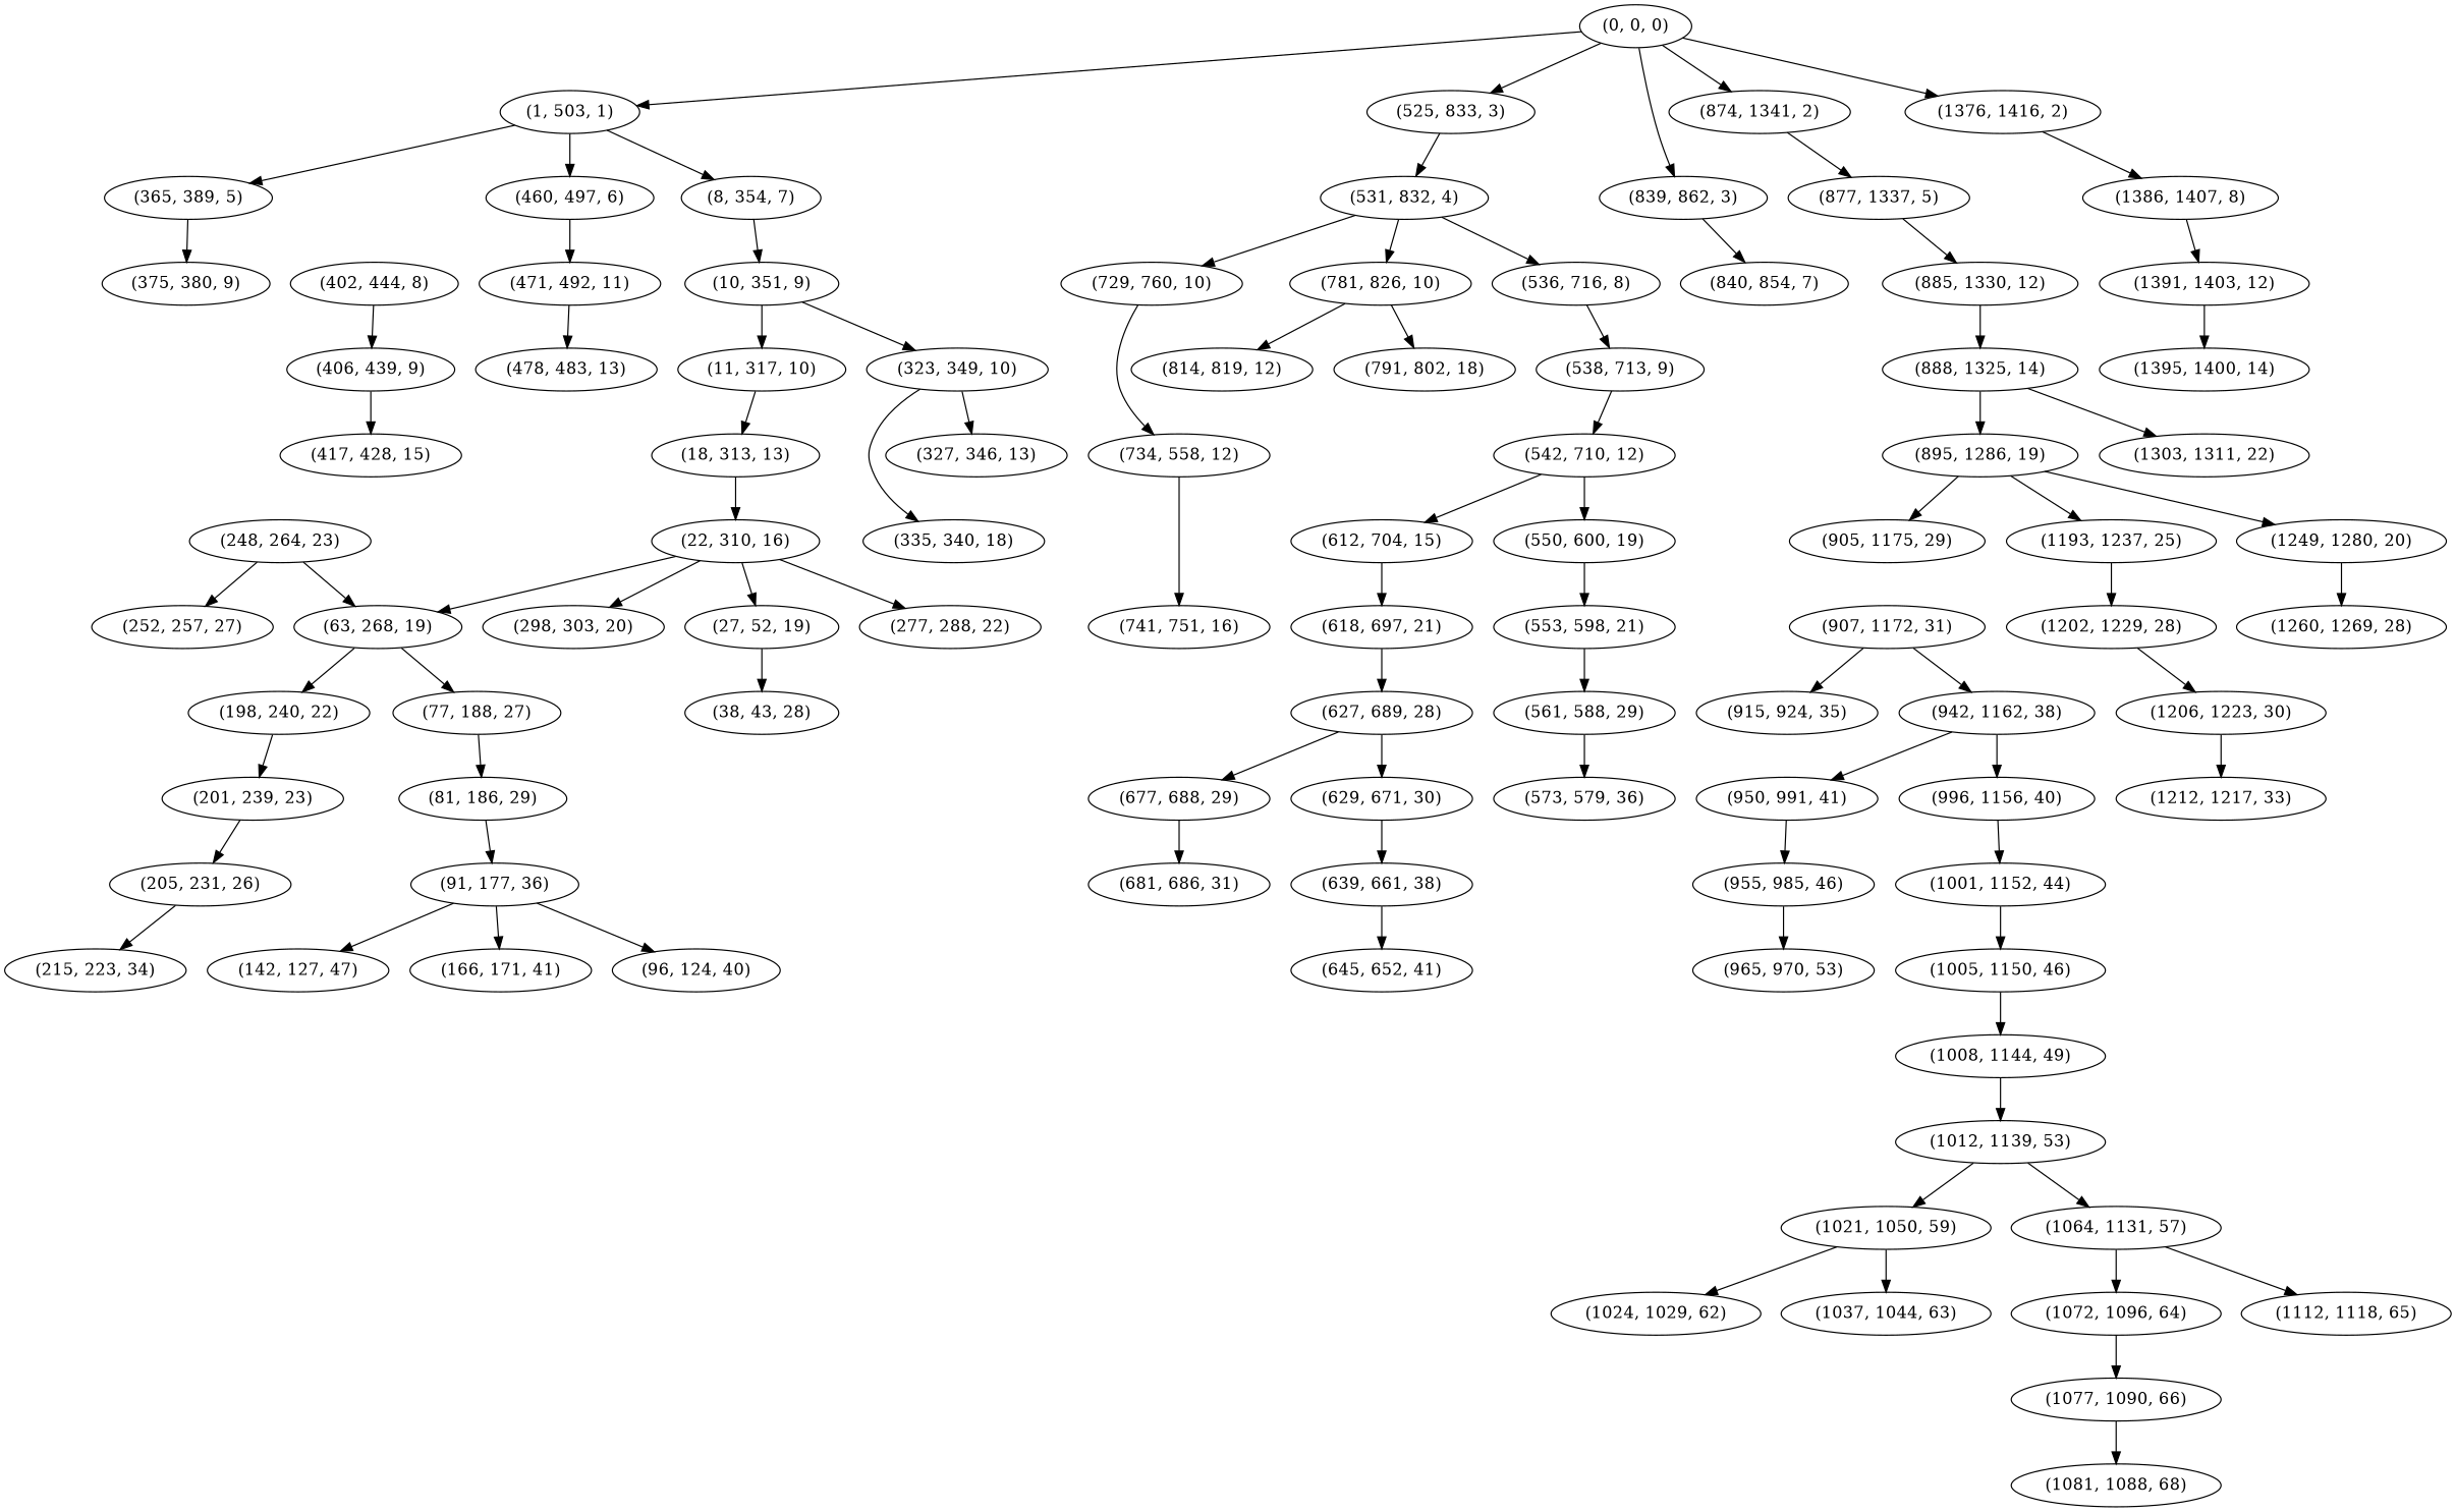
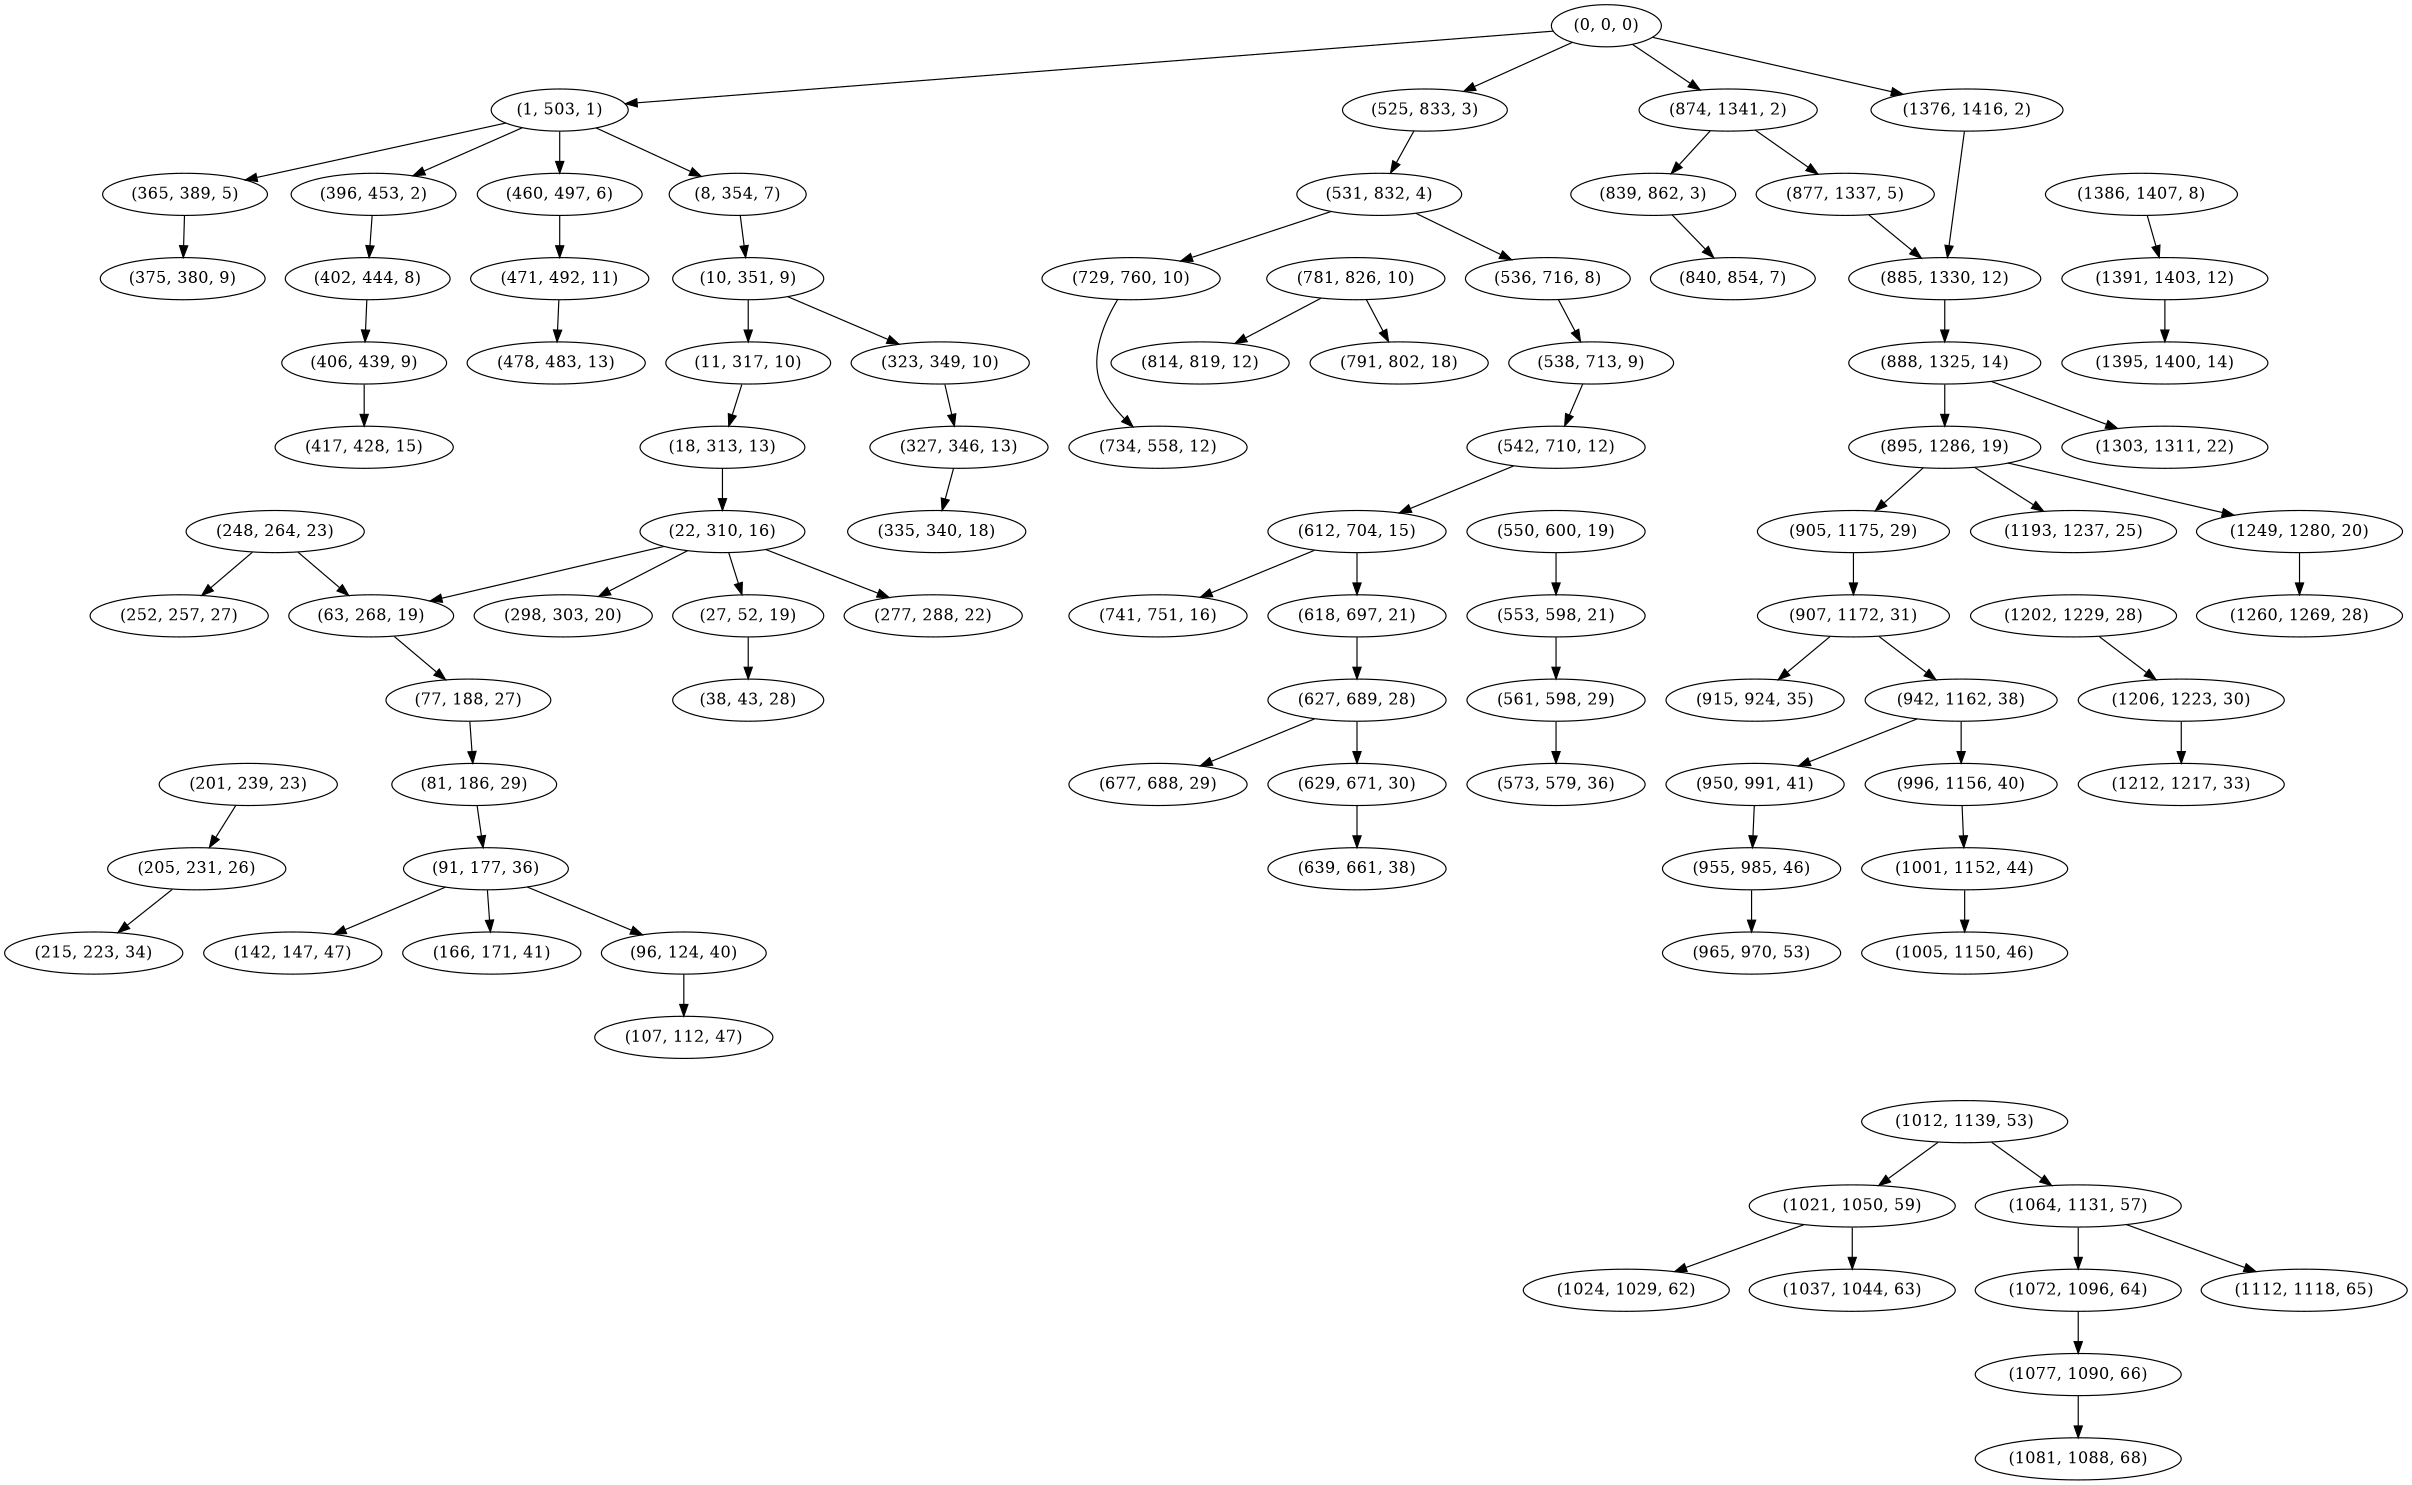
  digraph {
    "(0, 0, 0)"
    "(1, 503, 1)"
    "(525, 833, 3)"
    "(839, 862, 3)"
    "(874, 1341, 2)"
    "(1376, 1416, 2)"
    "(8, 354, 7)"
    "(365, 389, 5)"
+   "(396, 453, 2)"
    "(460, 497, 6)"
    "(531, 832, 4)"
    n12 [label="(840, 854, 7)"]
    "(877, 1337, 5)"
    "(1386, 1407, 8)"
    "(10, 351, 9)"
    "(375, 380, 9)"
    "(402, 444, 8)"
    "(471, 492, 11)"
    "(11, 317, 10)"
    "(323, 349, 10)"
    "(18, 313, 13)"
    "(327, 346, 13)"
    "(22, 310, 16)"
    "(27, 52, 19)"
    "(63, 268, 19)"
    "(277, 288, 22)"
    "(298, 303, 20)"
    "(38, 43, 28)"
    "(77, 188, 27)"
-   "(198, 240, 22)"
    "(81, 186, 29)"
    "(201, 239, 23)"
    "(248, 264, 23)"
    "(252, 257, 27)"
    "(91, 177, 36)"
    "(96, 124, 40)"
-   "(142, 147, 47)" [label="(142, 127, 47)"]
+   "(142, 147, 47)"
    "(166, 171, 41)"
+   "(107, 112, 47)"
    "(205, 231, 26)"
    "(215, 223, 34)"
    "(335, 340, 18)"
    "(406, 439, 9)"
    "(417, 428, 15)"
    "(478, 483, 13)"
    "(536, 716, 8)"
    "(729, 760, 10)"
    "(781, 826, 10)"
    "(538, 713, 9)"
    n50 [label="(734, 558, 12)"]
    "(791, 802, 18)"
    "(814, 819, 12)"
    "(542, 710, 12)"
    "(550, 600, 19)"
    "(612, 704, 15)"
    "(553, 598, 21)"
    "(618, 697, 21)"
-   "(561, 588, 29)"
+   "(561, 588, 29)" [label="(561, 598, 29)"]
    "(573, 579, 36)"
    "(627, 689, 28)"
    "(629, 671, 30)"
    "(677, 688, 29)"
    "(639, 661, 38)"
-   "(681, 686, 31)"
-   "(645, 652, 41)"
    "(741, 751, 16)"
    "(885, 1330, 12)"
    "(888, 1325, 14)"
    "(895, 1286, 19)"
    "(1303, 1311, 22)"
    "(905, 1175, 29)"
    "(1193, 1237, 25)"
    "(1249, 1280, 20)"
    "(907, 1172, 31)"
    "(1202, 1229, 28)"
    "(1260, 1269, 28)"
    "(915, 924, 35)"
    "(942, 1162, 38)"
    "(950, 991, 41)"
    "(996, 1156, 40)"
    "(955, 985, 46)"
    "(1001, 1152, 44)"
    "(965, 970, 53)"
    "(1005, 1150, 46)"
-   "(1008, 1144, 49)"
    "(1012, 1139, 53)"
    "(1021, 1050, 59)"
    "(1064, 1131, 57)"
    "(1024, 1029, 62)"
    "(1037, 1044, 63)"
    "(1072, 1096, 64)"
    "(1112, 1118, 65)"
    "(1077, 1090, 66)"
    "(1081, 1088, 68)"
    "(1206, 1223, 30)"
    "(1212, 1217, 33)"
    "(1391, 1403, 12)"
    "(1395, 1400, 14)"
    "(0, 0, 0)" -> "(1, 503, 1)"
    "(0, 0, 0)" -> "(525, 833, 3)"
-   "(0, 0, 0)" -> "(839, 862, 3)"
+   "(874, 1341, 2)" -> "(839, 862, 3)"
    "(0, 0, 0)" -> "(874, 1341, 2)"
    "(0, 0, 0)" -> "(1376, 1416, 2)"
    "(1, 503, 1)" -> "(8, 354, 7)"
    "(1, 503, 1)" -> "(365, 389, 5)"
+   "(1, 503, 1)" -> "(396, 453, 2)"
    "(1, 503, 1)" -> "(460, 497, 6)"
    "(525, 833, 3)" -> "(531, 832, 4)"
    "(839, 862, 3)" -> n12
    "(874, 1341, 2)" -> "(877, 1337, 5)"
-   "(1376, 1416, 2)" -> "(1386, 1407, 8)"
+   "(1376, 1416, 2)" -> "(885, 1330, 12)"
    "(8, 354, 7)" -> "(10, 351, 9)"
    "(365, 389, 5)" -> "(375, 380, 9)"
+   "(396, 453, 2)" -> "(402, 444, 8)"
    "(460, 497, 6)" -> "(471, 492, 11)"
    "(531, 832, 4)" -> "(536, 716, 8)"
    "(531, 832, 4)" -> "(729, 760, 10)"
-   "(531, 832, 4)" -> "(781, 826, 10)"
    "(877, 1337, 5)" -> "(885, 1330, 12)"
    "(1386, 1407, 8)" -> "(1391, 1403, 12)"
    "(10, 351, 9)" -> "(11, 317, 10)"
    "(10, 351, 9)" -> "(323, 349, 10)"
    "(402, 444, 8)" -> "(406, 439, 9)"
    "(471, 492, 11)" -> "(478, 483, 13)"
    "(11, 317, 10)" -> "(18, 313, 13)"
    "(323, 349, 10)" -> "(327, 346, 13)"
    "(18, 313, 13)" -> "(22, 310, 16)"
-   "(323, 349, 10)" -> "(335, 340, 18)"
+   "(327, 346, 13)" -> "(335, 340, 18)"
    "(22, 310, 16)" -> "(27, 52, 19)"
    "(22, 310, 16)" -> "(63, 268, 19)"
    "(22, 310, 16)" -> "(277, 288, 22)"
    "(22, 310, 16)" -> "(298, 303, 20)"
    "(27, 52, 19)" -> "(38, 43, 28)"
    "(63, 268, 19)" -> "(77, 188, 27)"
-   "(63, 268, 19)" -> "(198, 240, 22)"
    "(77, 188, 27)" -> "(81, 186, 29)"
-   "(198, 240, 22)" -> "(201, 239, 23)"
    "(81, 186, 29)" -> "(91, 177, 36)"
    "(201, 239, 23)" -> "(205, 231, 26)"
    "(248, 264, 23)" -> "(63, 268, 19)"
    "(248, 264, 23)" -> "(252, 257, 27)"
    "(91, 177, 36)" -> "(96, 124, 40)"
    "(91, 177, 36)" -> "(142, 147, 47)"
    "(91, 177, 36)" -> "(166, 171, 41)"
+   "(96, 124, 40)" -> "(107, 112, 47)"
    "(205, 231, 26)" -> "(215, 223, 34)"
    "(406, 439, 9)" -> "(417, 428, 15)"
    "(536, 716, 8)" -> "(538, 713, 9)"
    "(729, 760, 10)" -> n50
    "(781, 826, 10)" -> "(791, 802, 18)"
    "(781, 826, 10)" -> "(814, 819, 12)"
    "(538, 713, 9)" -> "(542, 710, 12)"
-   n50 -> "(741, 751, 16)"
-   "(542, 710, 12)" -> "(550, 600, 19)"
+   "(612, 704, 15)" -> "(741, 751, 16)"
    "(542, 710, 12)" -> "(612, 704, 15)"
    "(550, 600, 19)" -> "(553, 598, 21)"
    "(612, 704, 15)" -> "(618, 697, 21)"
    "(553, 598, 21)" -> "(561, 588, 29)"
    "(618, 697, 21)" -> "(627, 689, 28)"
    "(561, 588, 29)" -> "(573, 579, 36)"
    "(627, 689, 28)" -> "(629, 671, 30)"
    "(627, 689, 28)" -> "(677, 688, 29)"
    "(629, 671, 30)" -> "(639, 661, 38)"
-   "(677, 688, 29)" -> "(681, 686, 31)"
-   "(639, 661, 38)" -> "(645, 652, 41)"
    "(885, 1330, 12)" -> "(888, 1325, 14)"
    "(888, 1325, 14)" -> "(895, 1286, 19)"
    "(888, 1325, 14)" -> "(1303, 1311, 22)"
    "(895, 1286, 19)" -> "(905, 1175, 29)"
    "(895, 1286, 19)" -> "(1193, 1237, 25)"
    "(895, 1286, 19)" -> "(1249, 1280, 20)"
-   "(1193, 1237, 25)" -> "(1202, 1229, 28)"
+   "(905, 1175, 29)" -> "(907, 1172, 31)"
    "(1249, 1280, 20)" -> "(1260, 1269, 28)"
    "(907, 1172, 31)" -> "(915, 924, 35)"
    "(907, 1172, 31)" -> "(942, 1162, 38)"
    "(1202, 1229, 28)" -> "(1206, 1223, 30)"
    "(942, 1162, 38)" -> "(950, 991, 41)"
    "(942, 1162, 38)" -> "(996, 1156, 40)"
    "(950, 991, 41)" -> "(955, 985, 46)"
    "(996, 1156, 40)" -> "(1001, 1152, 44)"
    "(955, 985, 46)" -> "(965, 970, 53)"
    "(1001, 1152, 44)" -> "(1005, 1150, 46)"
-   "(1005, 1150, 46)" -> "(1008, 1144, 49)"
-   "(1008, 1144, 49)" -> "(1012, 1139, 53)"
    "(1012, 1139, 53)" -> "(1021, 1050, 59)"
    "(1012, 1139, 53)" -> "(1064, 1131, 57)"
    "(1021, 1050, 59)" -> "(1024, 1029, 62)"
    "(1021, 1050, 59)" -> "(1037, 1044, 63)"
    "(1064, 1131, 57)" -> "(1072, 1096, 64)"
    "(1064, 1131, 57)" -> "(1112, 1118, 65)"
    "(1072, 1096, 64)" -> "(1077, 1090, 66)"
    "(1077, 1090, 66)" -> "(1081, 1088, 68)"
    "(1206, 1223, 30)" -> "(1212, 1217, 33)"
    "(1391, 1403, 12)" -> "(1395, 1400, 14)"
  }
